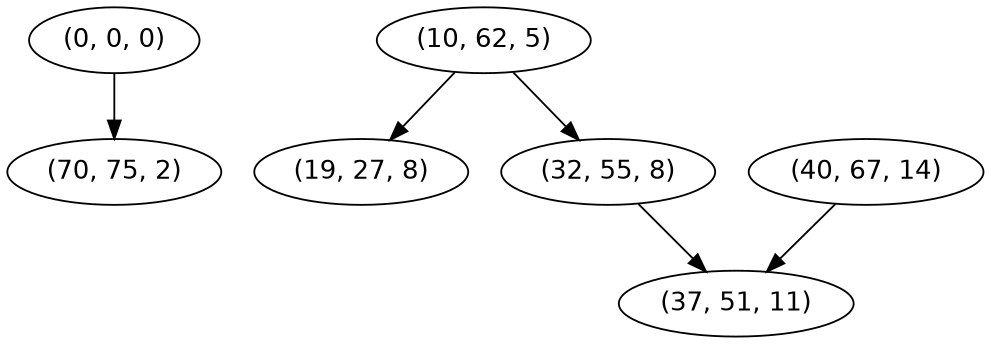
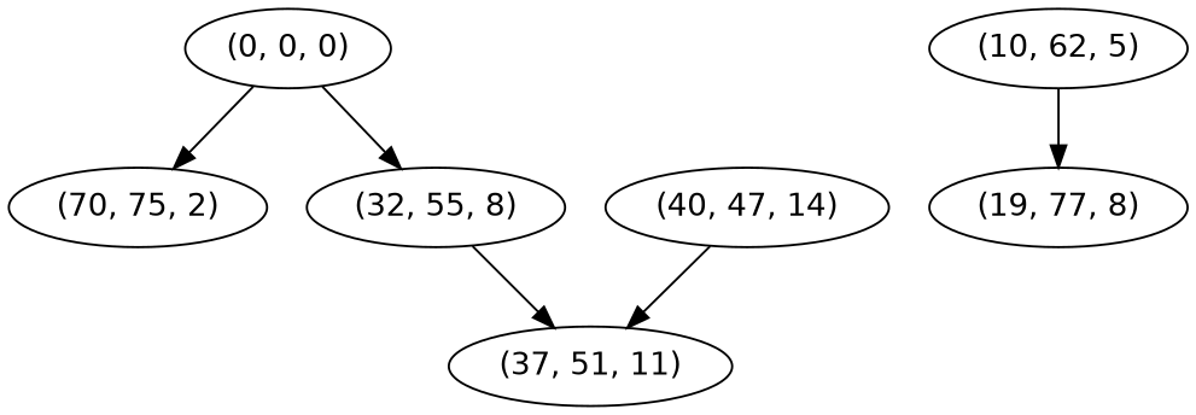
  digraph {
    fontname="DejaVu Sans"
    node [fontname="DejaVu Sans"]
    edge [fontname="DejaVu Sans"]
    n1 [label="(70, 75, 2)"]
    "(0, 0, 0)"
    "(10, 62, 5)"
-   "(19, 27, 8)"
+   "(19, 27, 8)" [label="(19, 77, 8)"]
    "(32, 55, 8)"
    "(37, 51, 11)"
-   "(40, 47, 14)" [label="(40, 67, 14)"]
+   "(40, 47, 14)"
    "(0, 0, 0)" -> n1
    "(10, 62, 5)" -> "(19, 27, 8)"
-   "(10, 62, 5)" -> "(32, 55, 8)"
+   "(0, 0, 0)" -> "(32, 55, 8)"
    "(32, 55, 8)" -> "(37, 51, 11)"
    "(40, 47, 14)" -> "(37, 51, 11)"
  }
